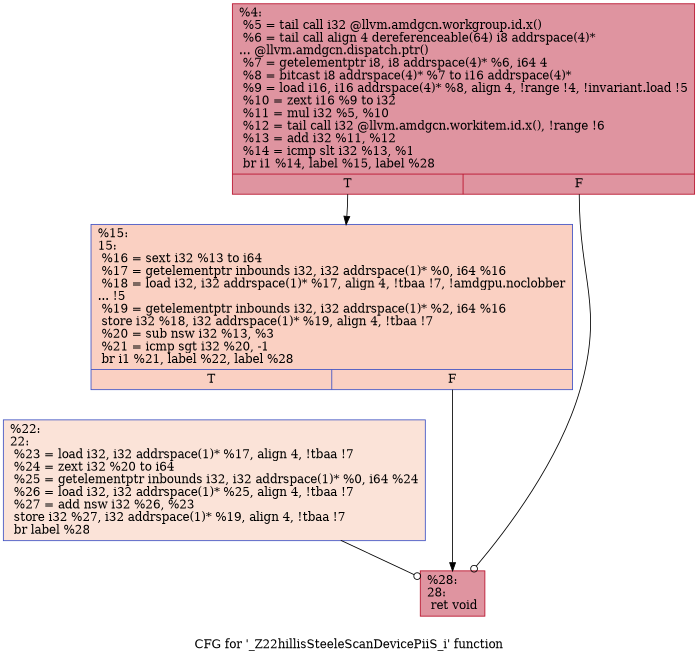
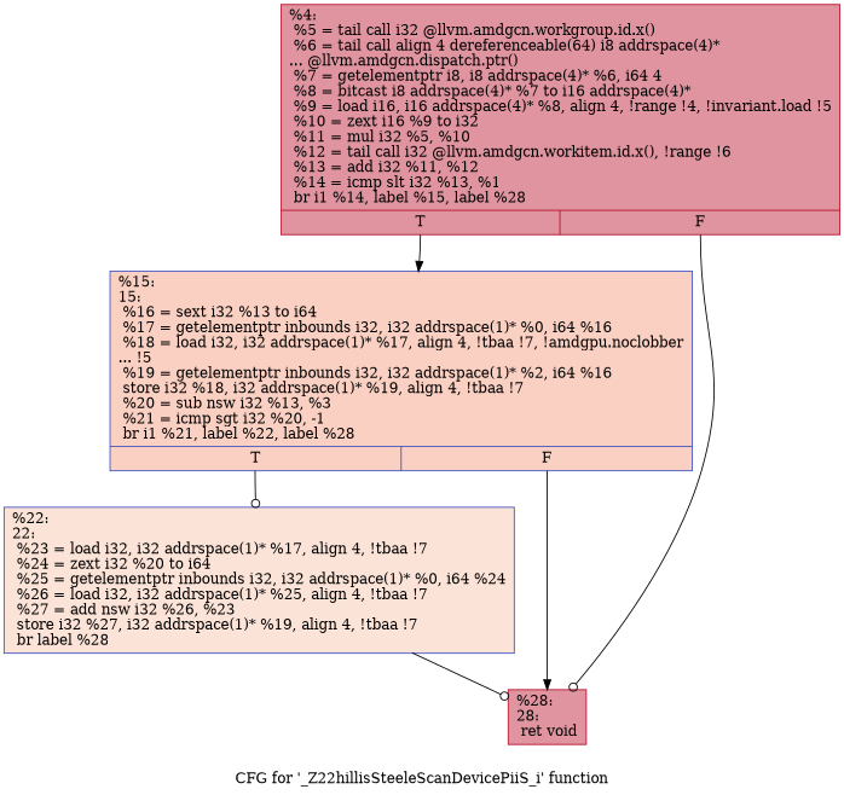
  digraph {
    label="CFG for '_Z22hillisSteeleScanDevicePiiS_i' function"
    node [color="#b70d28ff" fillcolor="#b70d2870" shape=record style=filled]
    edge [tailport=s0 arrowhead=odot]
    n1 [label="{%4:\l  %5 = tail call i32 @llvm.amdgcn.workgroup.id.x()\l  %6 = tail call align 4 dereferenceable(64) i8 addrspace(4)*\l... @llvm.amdgcn.dispatch.ptr()\l  %7 = getelementptr i8, i8 addrspace(4)* %6, i64 4\l  %8 = bitcast i8 addrspace(4)* %7 to i16 addrspace(4)*\l  %9 = load i16, i16 addrspace(4)* %8, align 4, !range !4, !invariant.load !5\l  %10 = zext i16 %9 to i32\l  %11 = mul i32 %5, %10\l  %12 = tail call i32 @llvm.amdgcn.workitem.id.x(), !range !6\l  %13 = add i32 %11, %12\l  %14 = icmp slt i32 %13, %1\l  br i1 %14, label %15, label %28\l|{<s0>T|<s1>F}}"]
    n2 [color="#3d50c3ff" fillcolor="#f3947570" label="{%15:\l15:                                               \l  %16 = sext i32 %13 to i64\l  %17 = getelementptr inbounds i32, i32 addrspace(1)* %0, i64 %16\l  %18 = load i32, i32 addrspace(1)* %17, align 4, !tbaa !7, !amdgpu.noclobber\l... !5\l  %19 = getelementptr inbounds i32, i32 addrspace(1)* %2, i64 %16\l  store i32 %18, i32 addrspace(1)* %19, align 4, !tbaa !7\l  %20 = sub nsw i32 %13, %3\l  %21 = icmp sgt i32 %20, -1\l  br i1 %21, label %22, label %28\l|{<s0>T|<s1>F}}"]
    n3 [label="{%28:\l28:                                               \l  ret void\l}"]
    n4 [color="#3d50c3ff" fillcolor="#f6bfa670" label="{%22:\l22:                                               \l  %23 = load i32, i32 addrspace(1)* %17, align 4, !tbaa !7\l  %24 = zext i32 %20 to i64\l  %25 = getelementptr inbounds i32, i32 addrspace(1)* %0, i64 %24\l  %26 = load i32, i32 addrspace(1)* %25, align 4, !tbaa !7\l  %27 = add nsw i32 %26, %23\l  store i32 %27, i32 addrspace(1)* %19, align 4, !tbaa !7\l  br label %28\l}"]
    n1 -> n2 [arrowhead=normal]
    n1 -> n3 [tailport=s1]
    n2 -> n3 [tailport=s1 arrowhead=normal]
+   n2 -> n4
    n4 -> n3 [tailport=""]
  }
